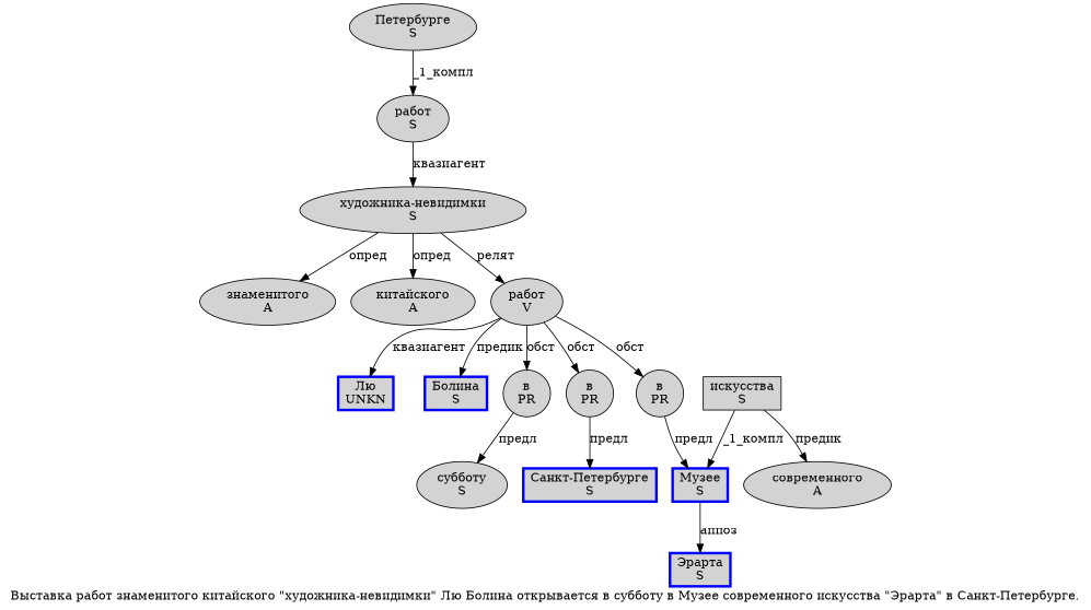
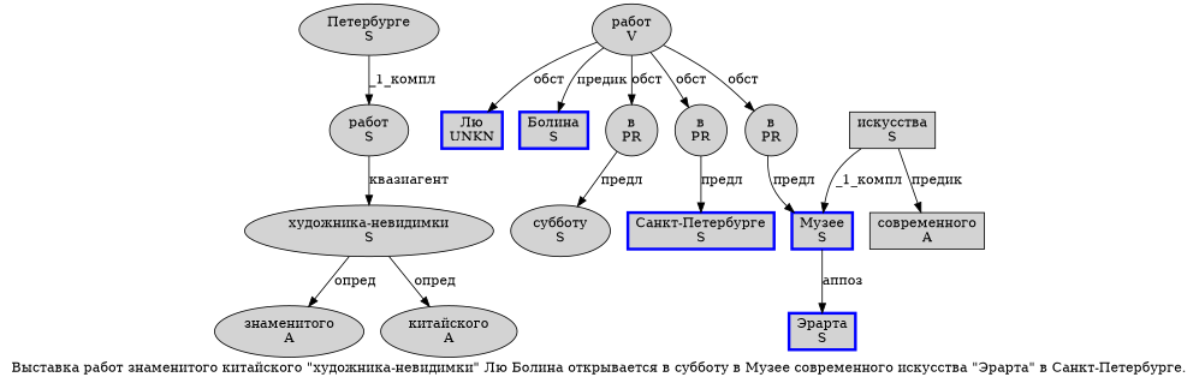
  digraph {
    label="Выставка работ знаменитого китайского \"художника-невидимки\" Лю Болина открывается в субботу в Музее современного искусства \"Эрарта\" в Санкт-Петербурге."
    node [fillcolor=lightgray penwidth=1 shape=ellipse style=filled]
    n1 [label="Петербурге\nS"]
    n2 [label="работ\nS"]
    n3 [label="художника-невидимки\nS"]
    n4 [label="знаменитого\nA"]
    n5 [label="китайского\nA"]
    n6 [label="работ\nV"]
    n7 [color=blue label="Лю\nUNKN" penwidth=3 shape=box]
    n8 [color=blue label="Болина\nS" penwidth=3 shape=box]
    n9 [label="в\nPR"]
    n10 [label="в\nPR"]
    n11 [label="в\nPR"]
    n12 [label="субботу\nS"]
    n13 [color=blue label="Музее\nS" penwidth=3 shape=box]
    n14 [color=blue label="Санкт-Петербурге\nS" penwidth=3 shape=box]
    n15 [color=blue label="Эрарта\nS" penwidth=3 shape=box]
    n16 [label="искусства\nS" shape=box]
-   n17 [label="современного\nA"]
+   n17 [label="современного\nA" shape=box]
    n1 -> n2 [label="_1_компл"]
    n2 -> n3 [label="квазиагент"]
    n3 -> n4 [label="опред"]
    n3 -> n5 [label="опред"]
-   n3 -> n6 [label="релят"]
-   n6 -> n7 [label="квазиагент"]
+   n6 -> n7 [label="обст"]
    n6 -> n8 [label="предик"]
    n6 -> n9 [label="обст"]
    n6 -> n10 [label="обст"]
    n6 -> n11 [label="обст"]
    n9 -> n12 [label="предл"]
    n10 -> n13 [label="предл"]
    n11 -> n14 [label="предл"]
    n13 -> n15 [label="аппоз"]
    n16 -> n13 [label="_1_компл"]
    n16 -> n17 [label="предик"]
  }
